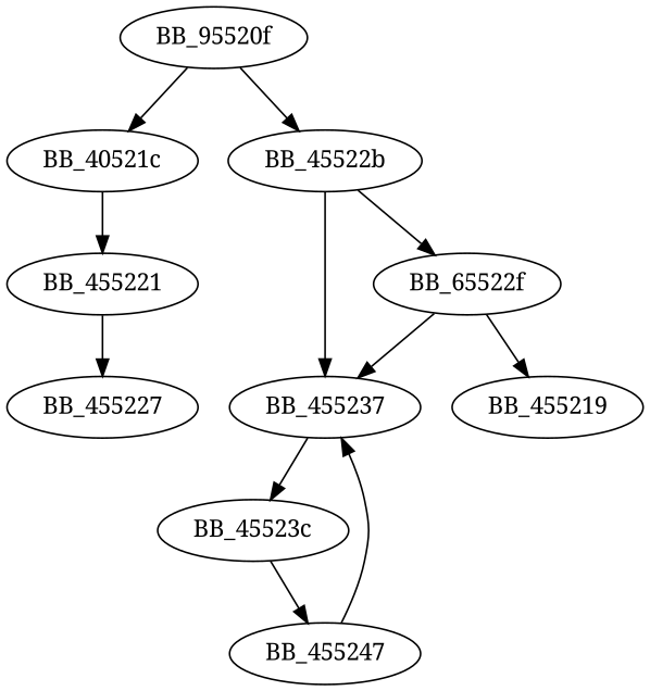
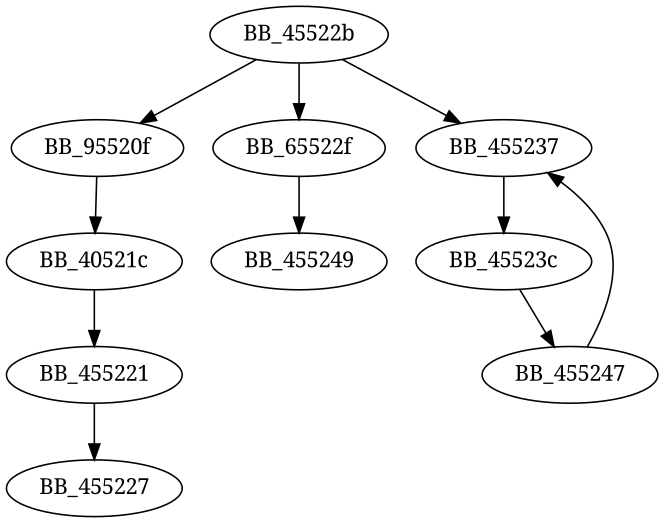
  digraph {
    fontname="Noto Serif"
    node [fontname="Noto Serif"]
    edge [fontname="Noto Serif"]
    n1 [label=BB_95520f]
    n2 [label=BB_40521c]
    BB_45522b
    BB_455221
    n5 [label=BB_65522f]
    BB_455237
    BB_455227
-   BB_455249 [label=BB_455219]
+   BB_455249
    BB_45523c
    BB_455247
    n1 -> n2
-   n1 -> BB_45522b
+   BB_45522b -> n1
    n2 -> BB_455221
    BB_45522b -> n5
    BB_45522b -> BB_455237
    BB_455221 -> BB_455227
-   n5 -> BB_455237
    n5 -> BB_455249
    BB_455237 -> BB_45523c
    BB_45523c -> BB_455247
    BB_455247 -> BB_455237
  }
